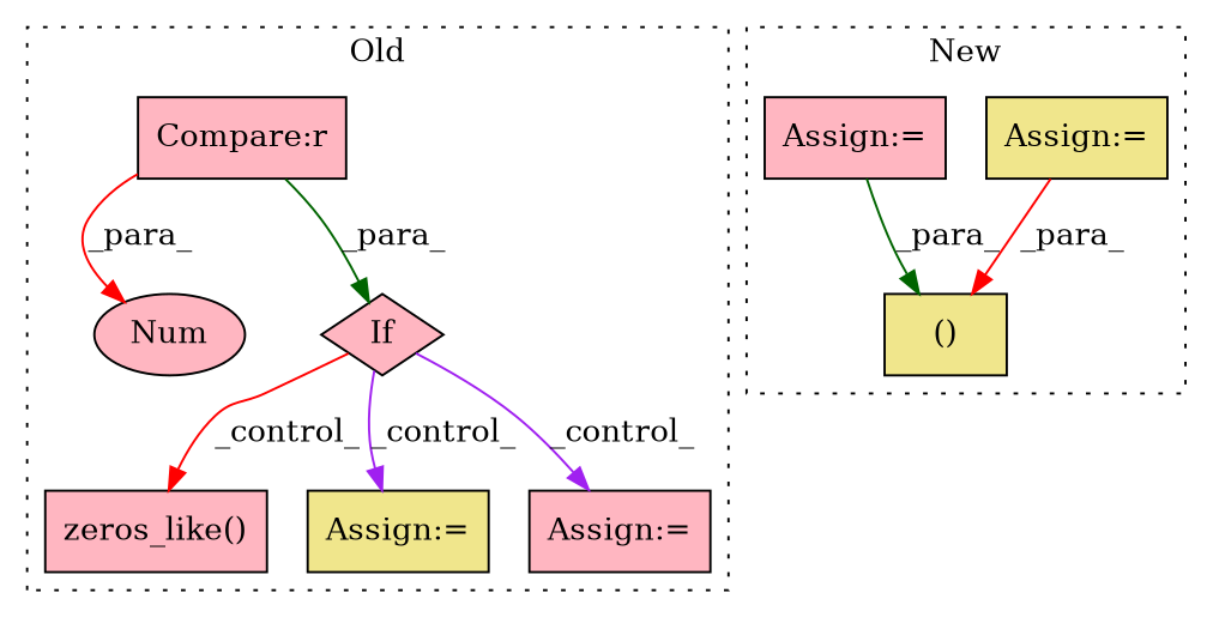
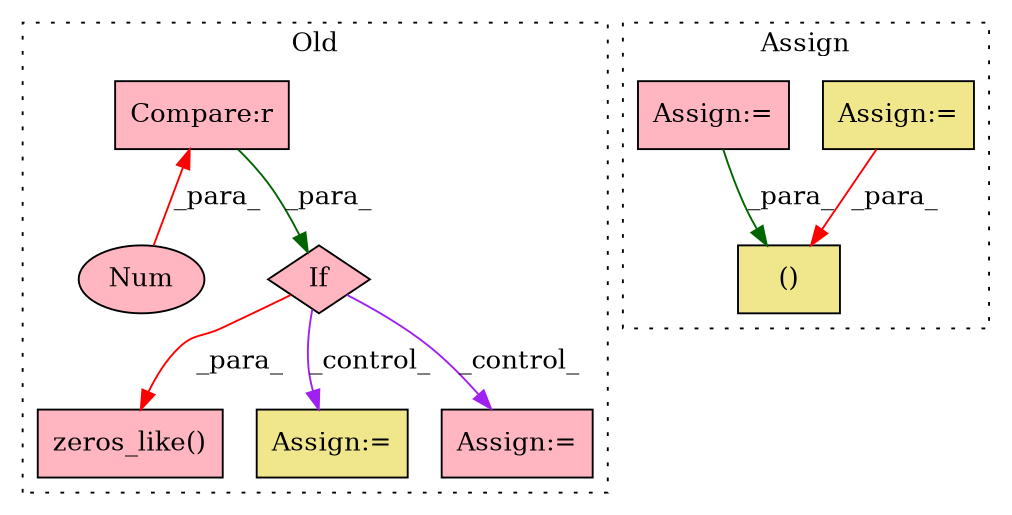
  digraph {
    node [a=68 fillcolor=lightpink l=3 shape=box style=filled]
    edge [color=red]
    n1 [a=75 l="17,1" label="zeros_like()" s="7947,7965"]
    n2 [a=40 l=16 label="Compare:r" s=7710]
    n3 [a=76 l=1 label=Num s=7725 shape=ellipse]
    n4 [a=96 l="3,14" label=If s="7707,7726" shape=diamond]
    n5 [fillcolor=khaki label="Assign:=" s=7741]
    n6 [label="Assign:=" s=7873]
    n7 [a=54 fillcolor=khaki label="()" s=9560]
    n8 [fillcolor=khaki label="Assign:=" s=9464]
    n9 [label="Assign:=" s=9337]
    subgraph cluster_1 {
      label=Old
      style=dotted
      n1
      n2
      n3
      n4
      n5
      n6
    }
    subgraph cluster_2 {
-     label=New
+     label=Assign
      style=dotted
      n7
      n8
      n9
    }
    n2 -> n4 [color=darkgreen label=_para_]
-   n2 -> n3 [label=_para_]
-   n4 -> n1 [label=_control_]
+   n3 -> n2 [label=_para_]
+   n4 -> n1 [label=_para_]
    n4 -> n5 [color=purple label=_control_]
    n4 -> n6 [color=purple label=_control_]
    n8 -> n7 [label=_para_]
    n9 -> n7 [color=darkgreen label=_para_]
  }
